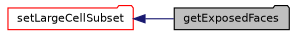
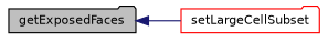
  digraph {
    rankdir=LR
    node [fontname=Helvetica fontsize=10 shape=folder]
    n1 [color=black fillcolor=grey75 fontcolor=black height=0.2 label=getExposedFaces style=filled width=0.4]
    n2 [color=red height=0.2 label=setLargeCellSubset width=0.4]
-   n2 -> n1 [color=midnightblue dir=back fontname=Helvetica fontsize=10 labelfontname=Helvetica labelfontsize=10 style=solid]
+   n1 -> n2 [color=midnightblue dir=back fontname=Helvetica fontsize=10 labelfontname=Helvetica labelfontsize=10 style=solid]
  }
